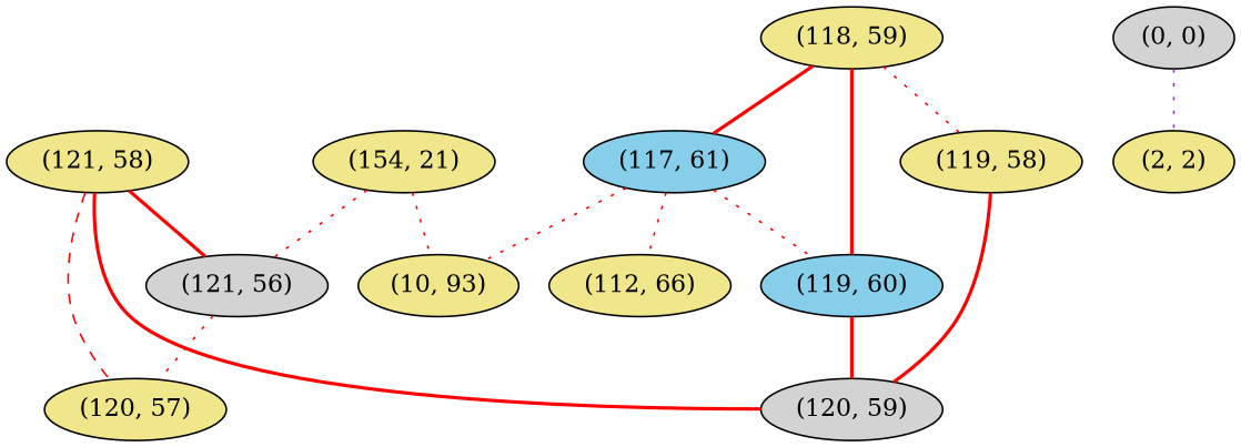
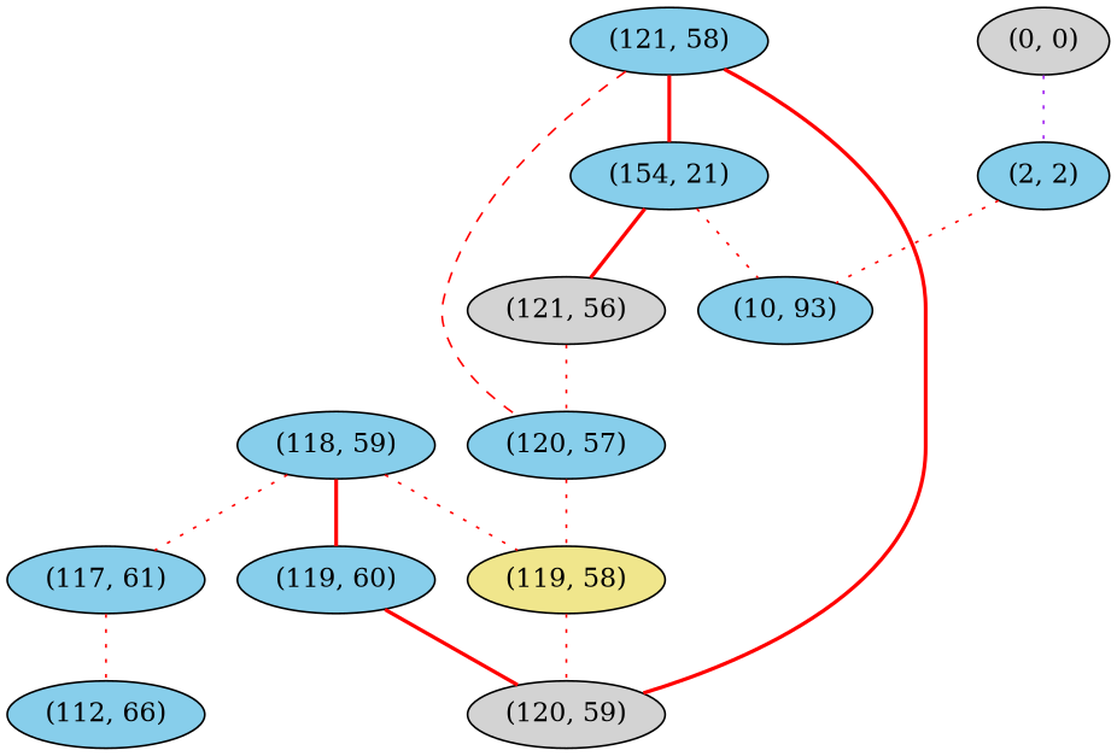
  graph {
    node [fillcolor=skyblue style=filled]
    edge [color=red style=dotted weight=1]
    "(121, 56)" [fillcolor=lightgrey]
-   "(121, 58)" [fillcolor=khaki]
-   "(120, 57)" [fillcolor=khaki]
+   "(121, 58)"
+   "(120, 57)"
    "(120, 59)" [fillcolor=lightgrey]
    "(119, 58)" [fillcolor=khaki]
-   "(154, 21)" [fillcolor=khaki]
-   "(10, 93)" [fillcolor=khaki]
+   "(154, 21)"
+   "(10, 93)"
    "(0, 0)" [fillcolor=lightgrey]
-   "(2, 2)" [fillcolor=khaki]
-   "(118, 59)" [fillcolor=khaki]
+   "(2, 2)"
+   "(118, 59)"
    "(117, 61)"
    "(119, 60)"
-   "(112, 66)" [fillcolor=khaki]
+   "(112, 66)"
    "(121, 56)" -- "(120, 57)"
-   "(121, 58)" -- "(121, 56)" [style=bold]
+   "(121, 58)" -- "(154, 21)" [style=bold]
    "(121, 58)" -- "(120, 57)" [style=dashed]
    "(121, 58)" -- "(120, 59)" [style=bold]
-   "(119, 58)" -- "(120, 59)" [style=bold]
-   "(154, 21)" -- "(121, 56)"
+   "(120, 57)" -- "(119, 58)"
+   "(119, 58)" -- "(120, 59)"
+   "(154, 21)" -- "(121, 56)" [style=bold]
    "(154, 21)" -- "(10, 93)"
    "(0, 0)" -- "(2, 2)" [color=purple weight=4]
-   "(117, 61)" -- "(10, 93)"
+   "(2, 2)" -- "(10, 93)"
    "(118, 59)" -- "(119, 58)"
-   "(118, 59)" -- "(117, 61)" [style=bold]
+   "(118, 59)" -- "(117, 61)"
    "(118, 59)" -- "(119, 60)" [style=bold]
-   "(117, 61)" -- "(119, 60)"
    "(117, 61)" -- "(112, 66)"
    "(119, 60)" -- "(120, 59)" [style=bold]
  }
